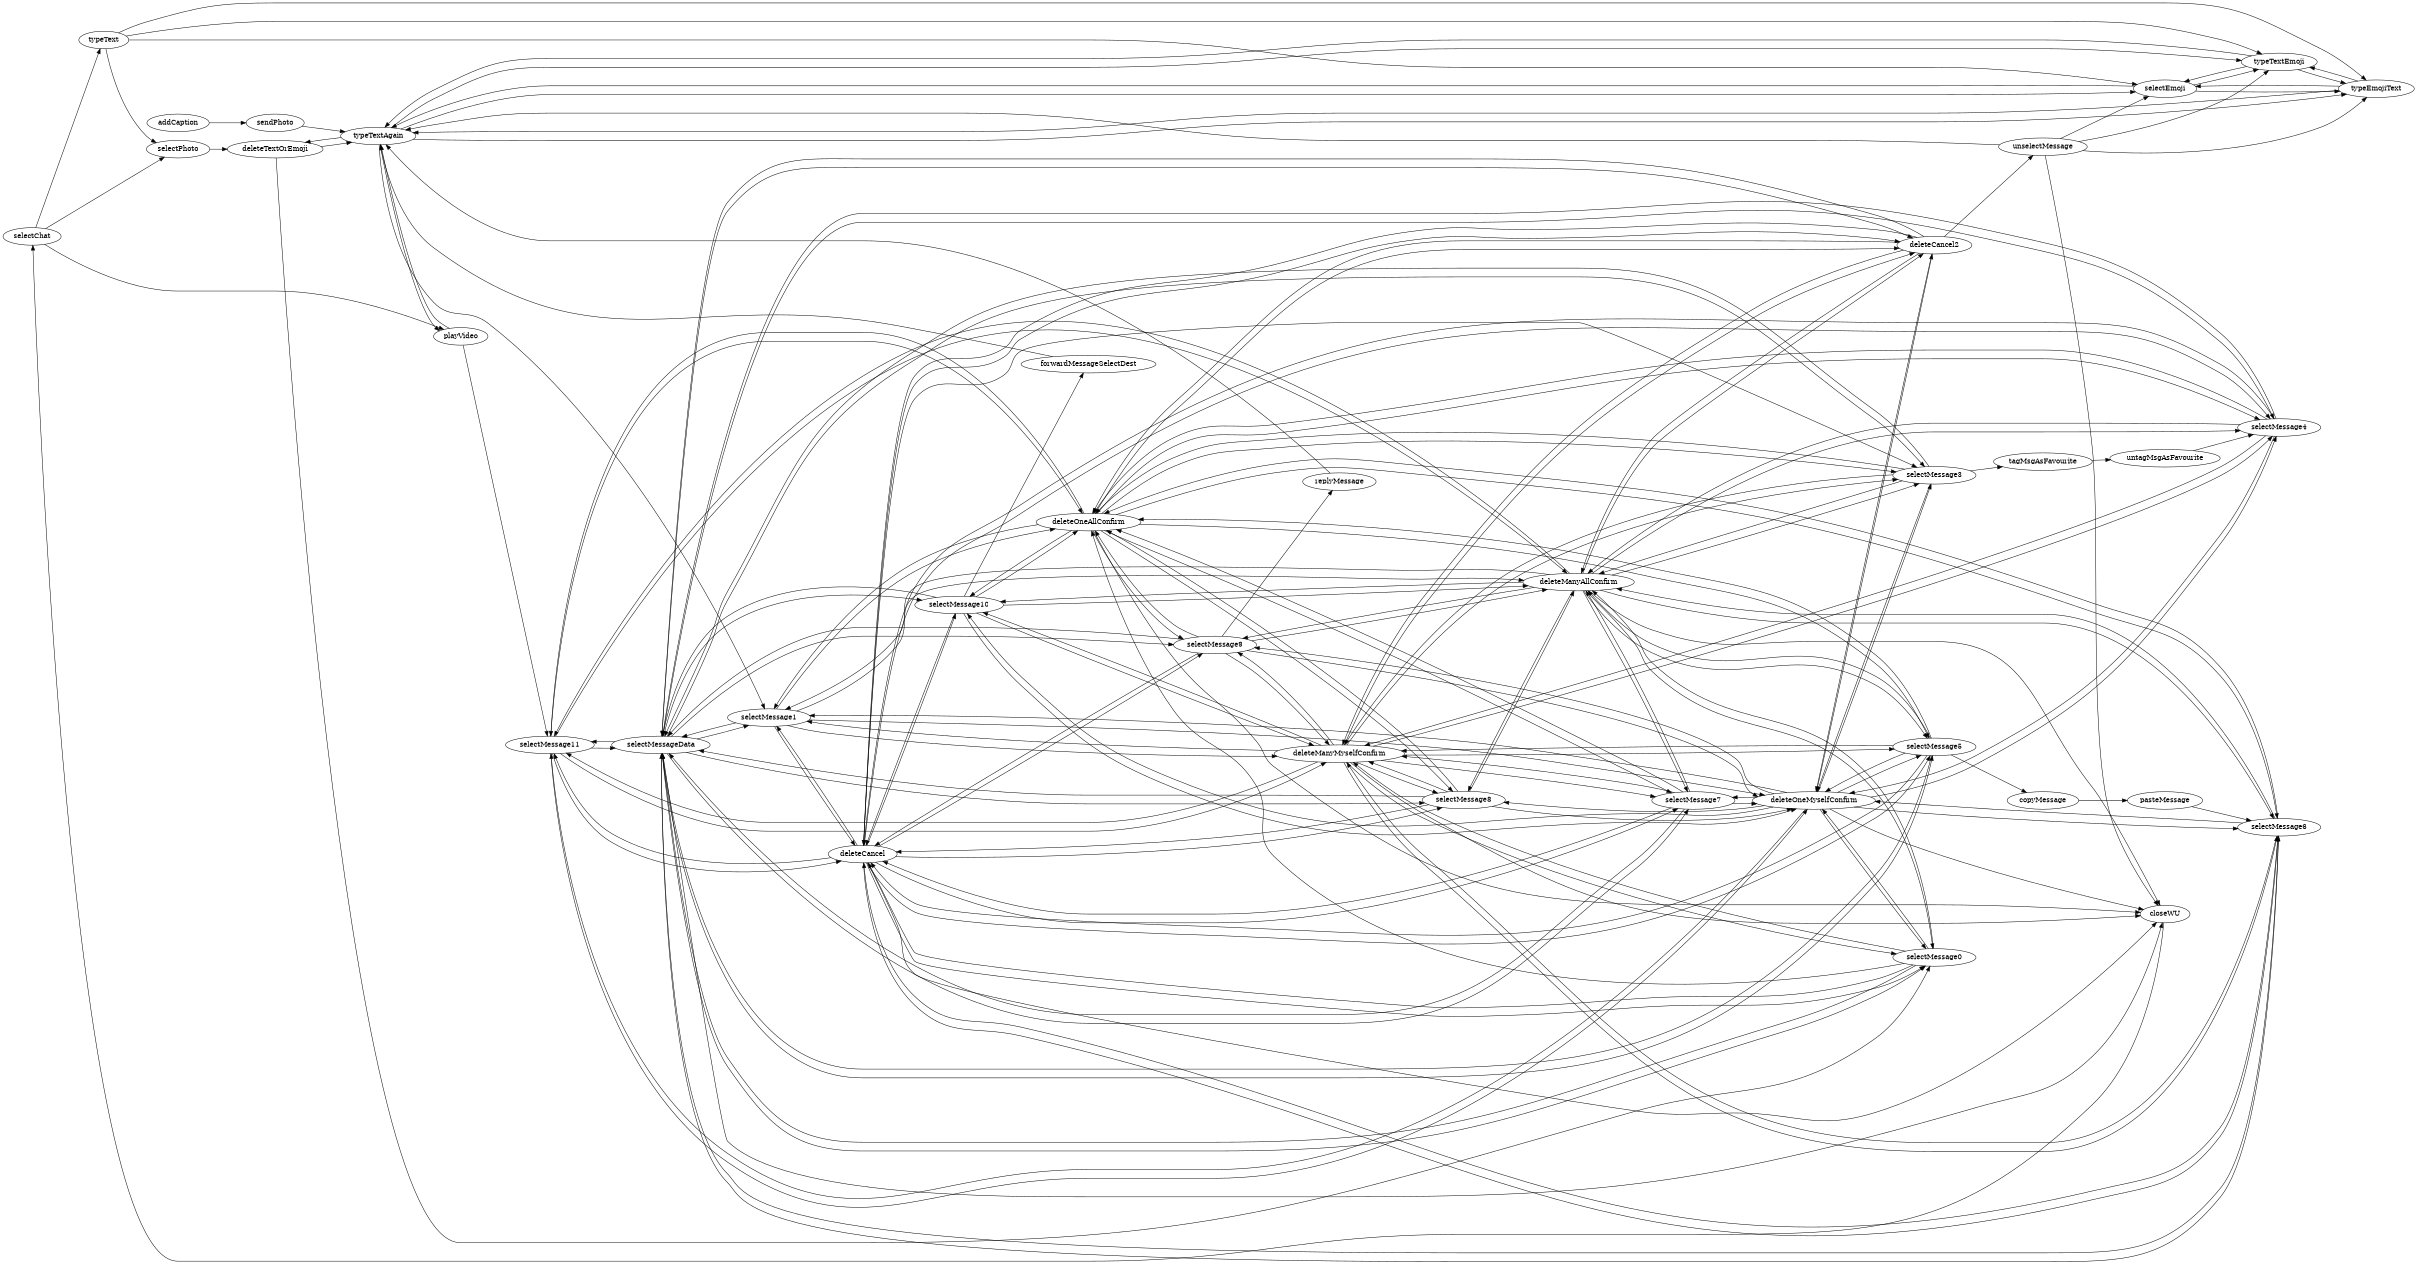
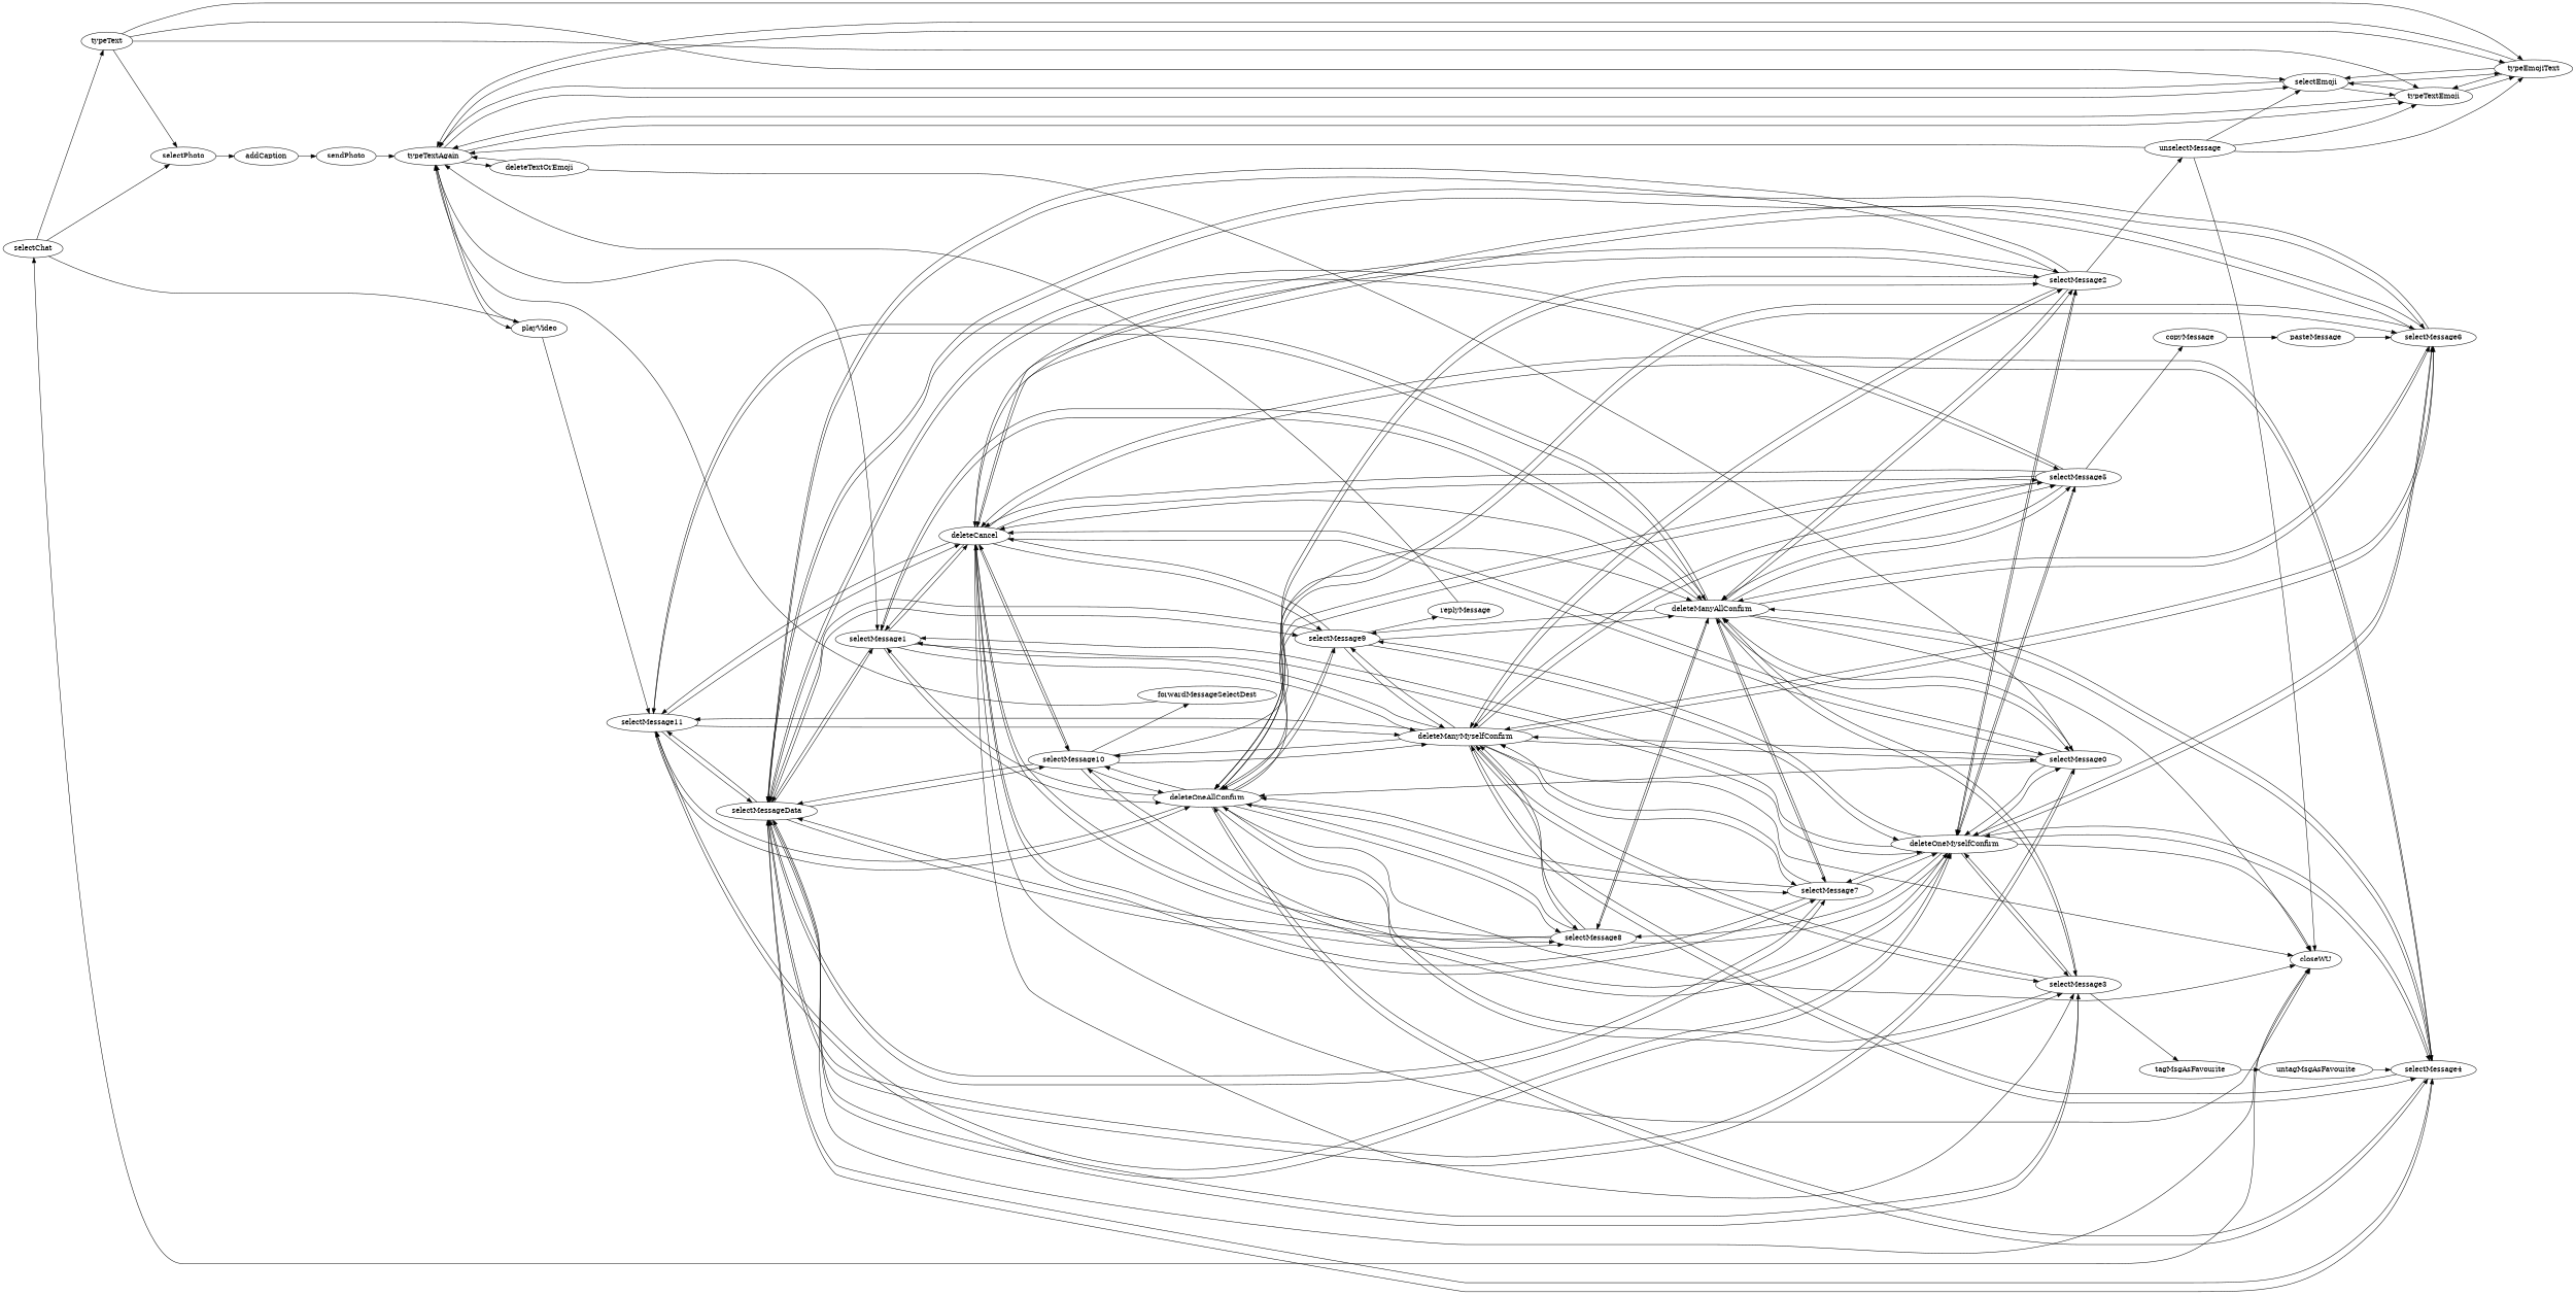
  strict digraph {
    rankdir=LR
    n1 [label=selectChat]
    n2 [label=typeText]
    n3 [label=playVideo]
    n4 [label=selectPhoto]
    n5 [label=selectEmoji]
    n6 [label=typeTextEmoji]
    n7 [label=typeEmojiText]
    n8 [label=typeTextAgain]
    n9 [label=selectMessage11]
    n10 [label=addCaption]
    n11 [label=deleteTextOrEmoji]
    n12 [label=selectMessage1]
    n13 [label=selectMessageData]
    n14 [label=deleteOneAllConfirm]
    n15 [label=deleteOneMyselfConfirm]
    n16 [label=deleteManyAllConfirm]
    n17 [label=deleteManyMyselfConfirm]
    n18 [label=deleteCancel]
    n19 [label=selectMessage0]
    n20 [label=replyMessage]
    n21 [label=forwardMessageSelectDest]
-   n22 [label=deleteCancel2]
+   n22 [label=selectMessage2]
    n23 [label=selectMessage3]
    n24 [label=selectMessage4]
    n25 [label=selectMessage5]
    n26 [label=selectMessage6]
    n27 [label=selectMessage7]
    n28 [label=selectMessage8]
    n29 [label=selectMessage9]
    n30 [label=selectMessage10]
    n31 [label=closeWU]
    n32 [label=unselectMessage]
    n33 [label=tagMsgAsFavourite]
    n34 [label=untagMsgAsFavourite]
    n35 [label=copyMessage]
    n36 [label=pasteMessage]
    n37 [label=sendPhoto]
    n1 -> n2
    n1 -> n3
    n1 -> n4
    n2 -> n4
    n2 -> n5
    n2 -> n6
    n2 -> n7
    n3 -> n8
    n3 -> n9
-   n4 -> n11
+   n4 -> n10
    n5 -> n6
    n5 -> n7
    n5 -> n8
    n6 -> n5
    n6 -> n7
    n6 -> n8
    n7 -> n5
    n7 -> n6
    n7 -> n8
    n8 -> n3
    n8 -> n5
    n8 -> n6
    n8 -> n7
    n8 -> n11
    n8 -> n12
    n9 -> n13
    n9 -> n14
    n9 -> n15
    n9 -> n16
    n9 -> n17
    n9 -> n18
    n10 -> n37
    n11 -> n8
    n11 -> n19
    n12 -> n13
    n12 -> n14
    n12 -> n15
    n12 -> n16
    n12 -> n17
    n12 -> n18
    n13 -> n9
    n13 -> n12
    n13 -> n19
    n13 -> n22
    n13 -> n23
    n13 -> n24
    n13 -> n25
    n13 -> n26
    n13 -> n27
    n13 -> n28
    n13 -> n29
    n13 -> n30
    n13 -> n31
    n14 -> n9
    n14 -> n12
    n14 -> n22
    n14 -> n23
    n14 -> n24
    n14 -> n25
    n14 -> n26
    n14 -> n27
    n14 -> n28
    n14 -> n29
    n14 -> n30
    n14 -> n31
    n15 -> n9
    n15 -> n12
    n15 -> n19
    n15 -> n22
    n15 -> n23
    n15 -> n24
    n15 -> n25
    n15 -> n26
    n15 -> n27
    n15 -> n28
    n15 -> n29
    n15 -> n30
    n15 -> n31
    n16 -> n9
    n16 -> n12
    n16 -> n19
    n16 -> n22
    n16 -> n23
    n16 -> n24
    n16 -> n25
    n16 -> n26
    n16 -> n27
    n16 -> n28
    n16 -> n29
-   n16 -> n30
+   n16 -> n18
    n16 -> n31
    n17 -> n9
    n17 -> n12
    n17 -> n19
    n17 -> n22
    n17 -> n23
    n17 -> n24
    n17 -> n25
    n17 -> n26
    n17 -> n27
    n17 -> n28
    n17 -> n29
    n17 -> n30
    n17 -> n31
    n18 -> n9
    n18 -> n12
    n18 -> n19
    n18 -> n22
    n18 -> n23
    n18 -> n24
    n18 -> n25
    n18 -> n26
    n18 -> n27
    n18 -> n28
    n18 -> n29
    n18 -> n30
    n18 -> n31
    n19 -> n13
    n19 -> n14
    n19 -> n15
    n19 -> n16
    n19 -> n17
    n19 -> n18
    n20 -> n8
    n21 -> n8
    n22 -> n13
    n22 -> n14
    n22 -> n15
    n22 -> n16
    n22 -> n17
    n22 -> n18
    n22 -> n32
    n23 -> n13
    n23 -> n14
    n23 -> n15
    n23 -> n16
    n23 -> n17
    n23 -> n33
    n24 -> n13
    n24 -> n14
    n24 -> n15
    n24 -> n16
    n24 -> n17
    n24 -> n18
    n25 -> n13
    n25 -> n14
    n25 -> n15
    n25 -> n16
    n25 -> n17
    n25 -> n18
    n25 -> n35
    n26 -> n13
    n26 -> n14
    n26 -> n15
    n26 -> n16
    n26 -> n17
    n26 -> n18
    n27 -> n13
    n27 -> n14
    n27 -> n15
    n27 -> n16
    n27 -> n17
    n27 -> n18
    n28 -> n13
    n28 -> n14
    n28 -> n15
    n28 -> n16
    n28 -> n17
    n28 -> n18
    n29 -> n13
    n29 -> n14
    n29 -> n15
    n29 -> n16
    n29 -> n17
    n29 -> n18
    n29 -> n20
    n30 -> n13
    n30 -> n14
    n30 -> n15
    n30 -> n16
    n30 -> n17
    n30 -> n18
    n30 -> n21
    n31 -> n1
    n32 -> n5
    n32 -> n6
    n32 -> n7
    n32 -> n8
    n32 -> n31
    n33 -> n34
    n34 -> n24
    n35 -> n36
    n36 -> n26
    n37 -> n8
  }
